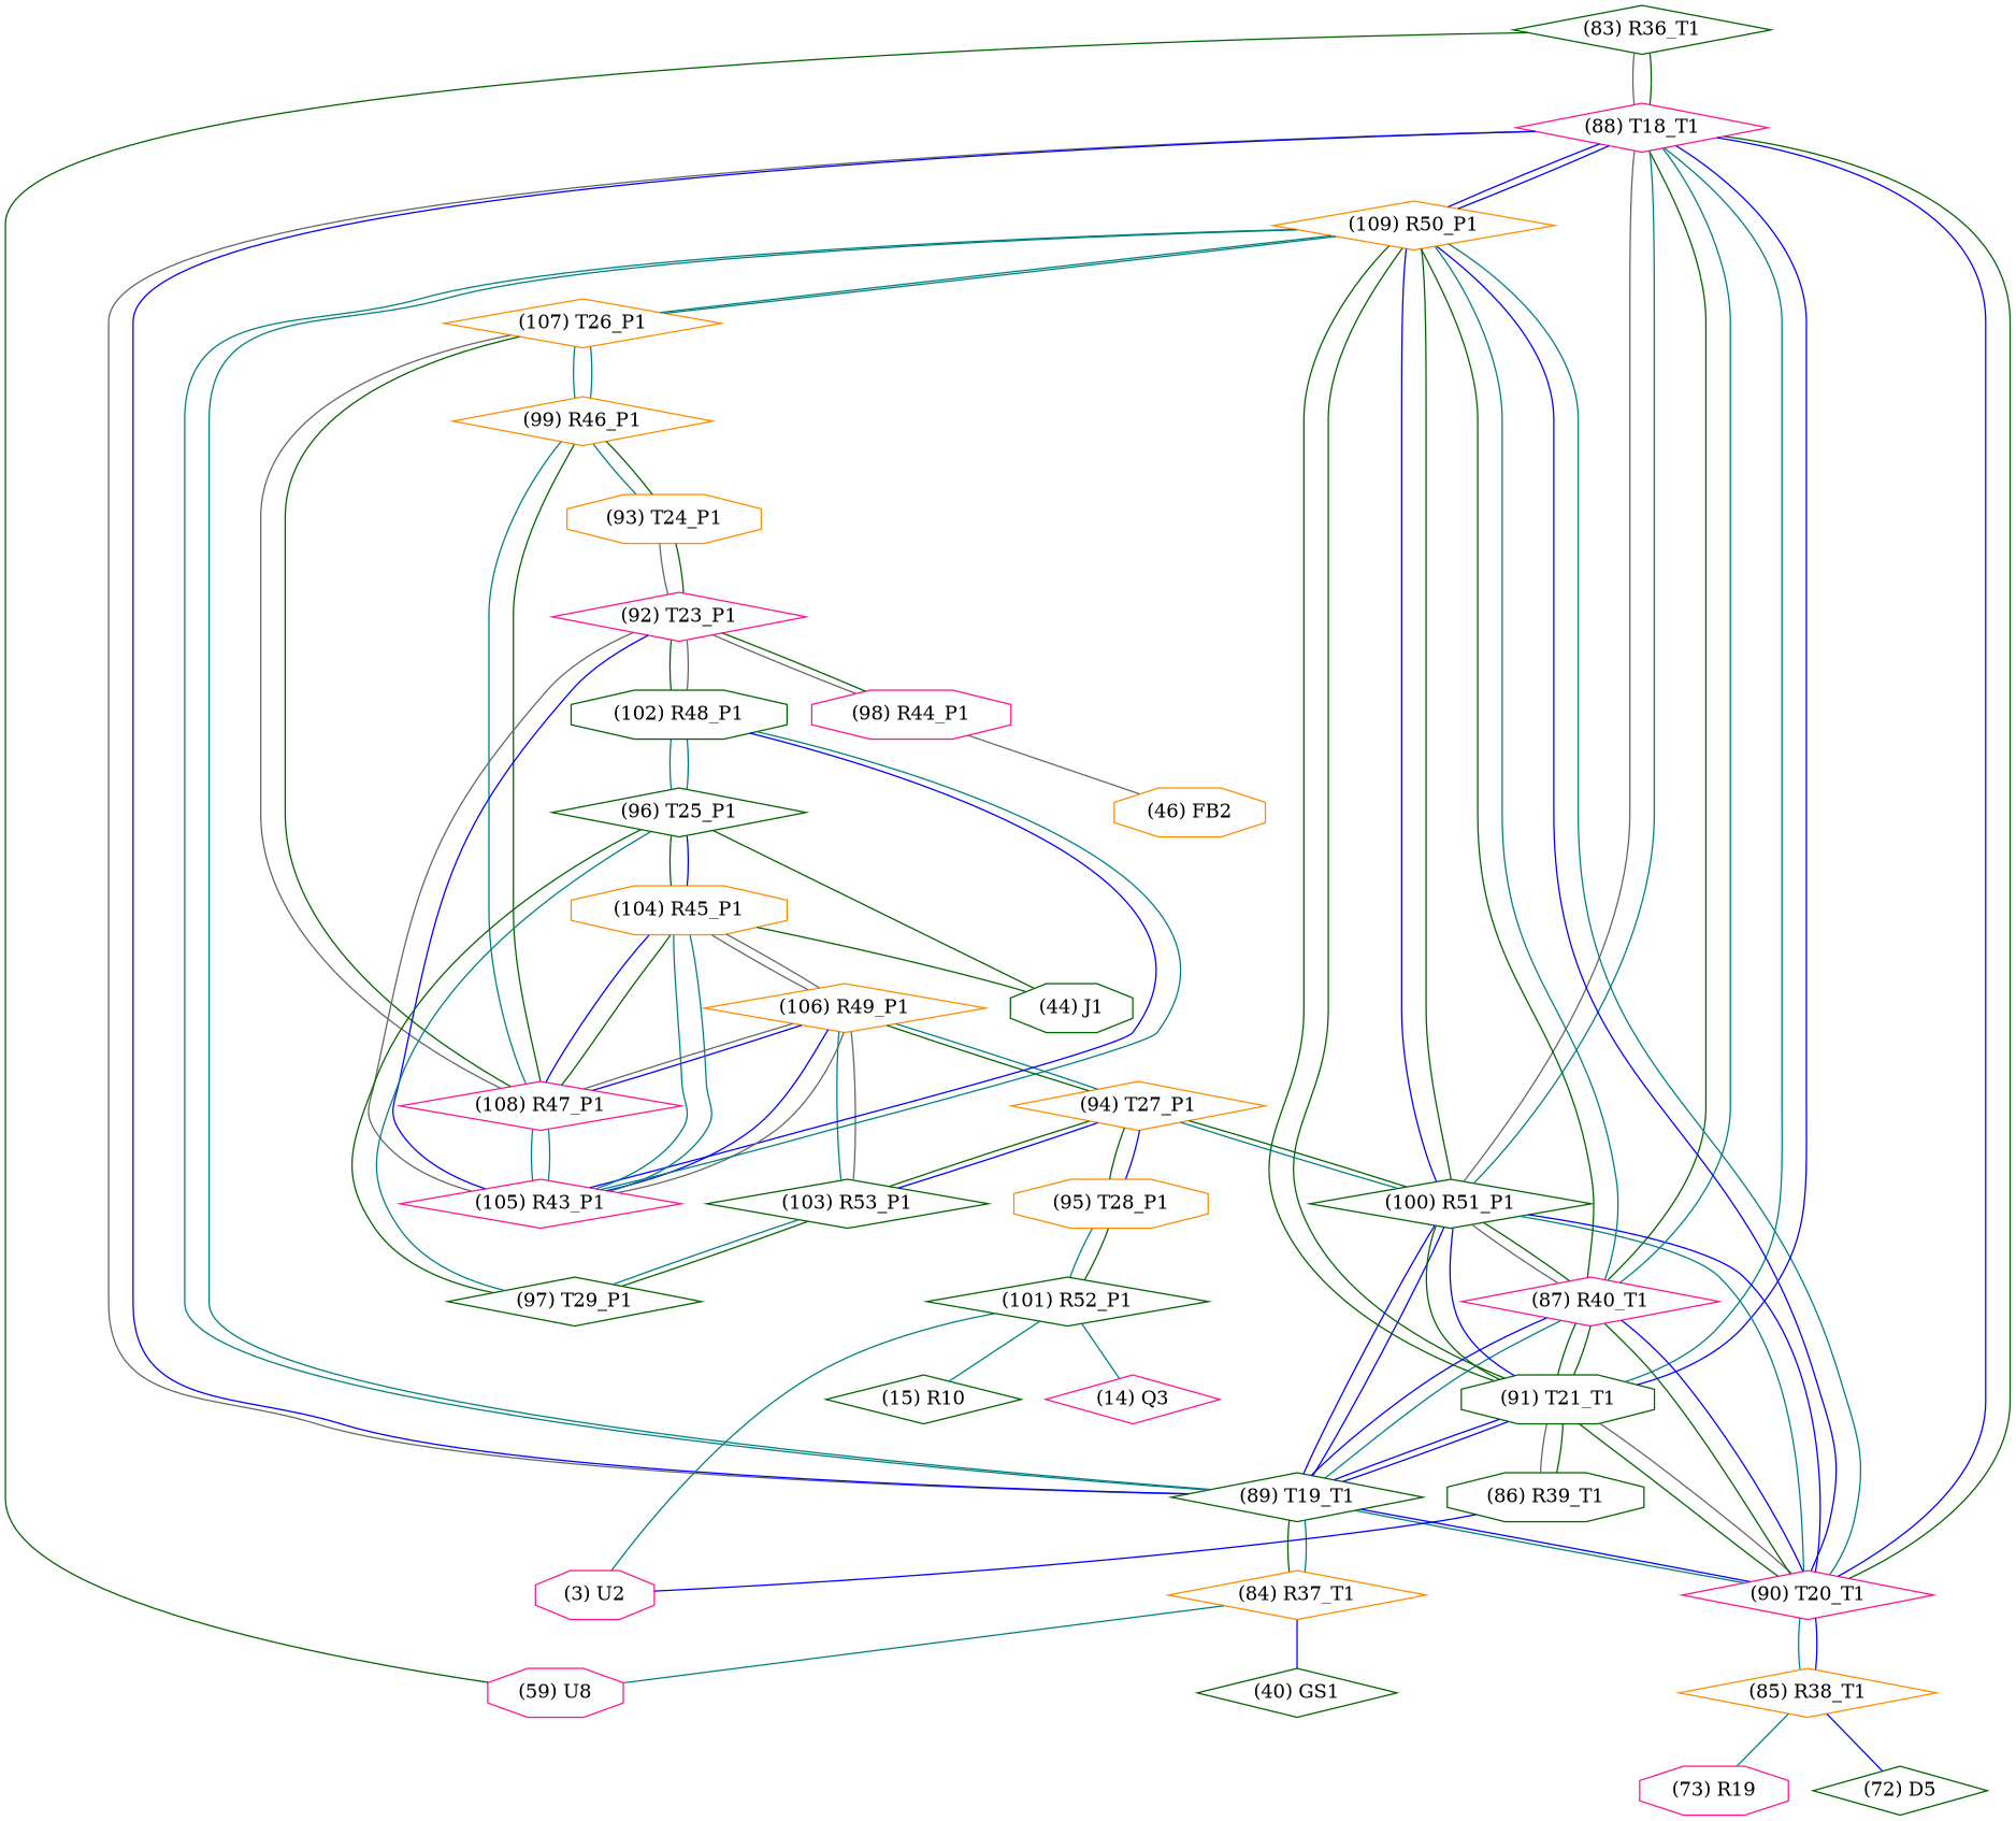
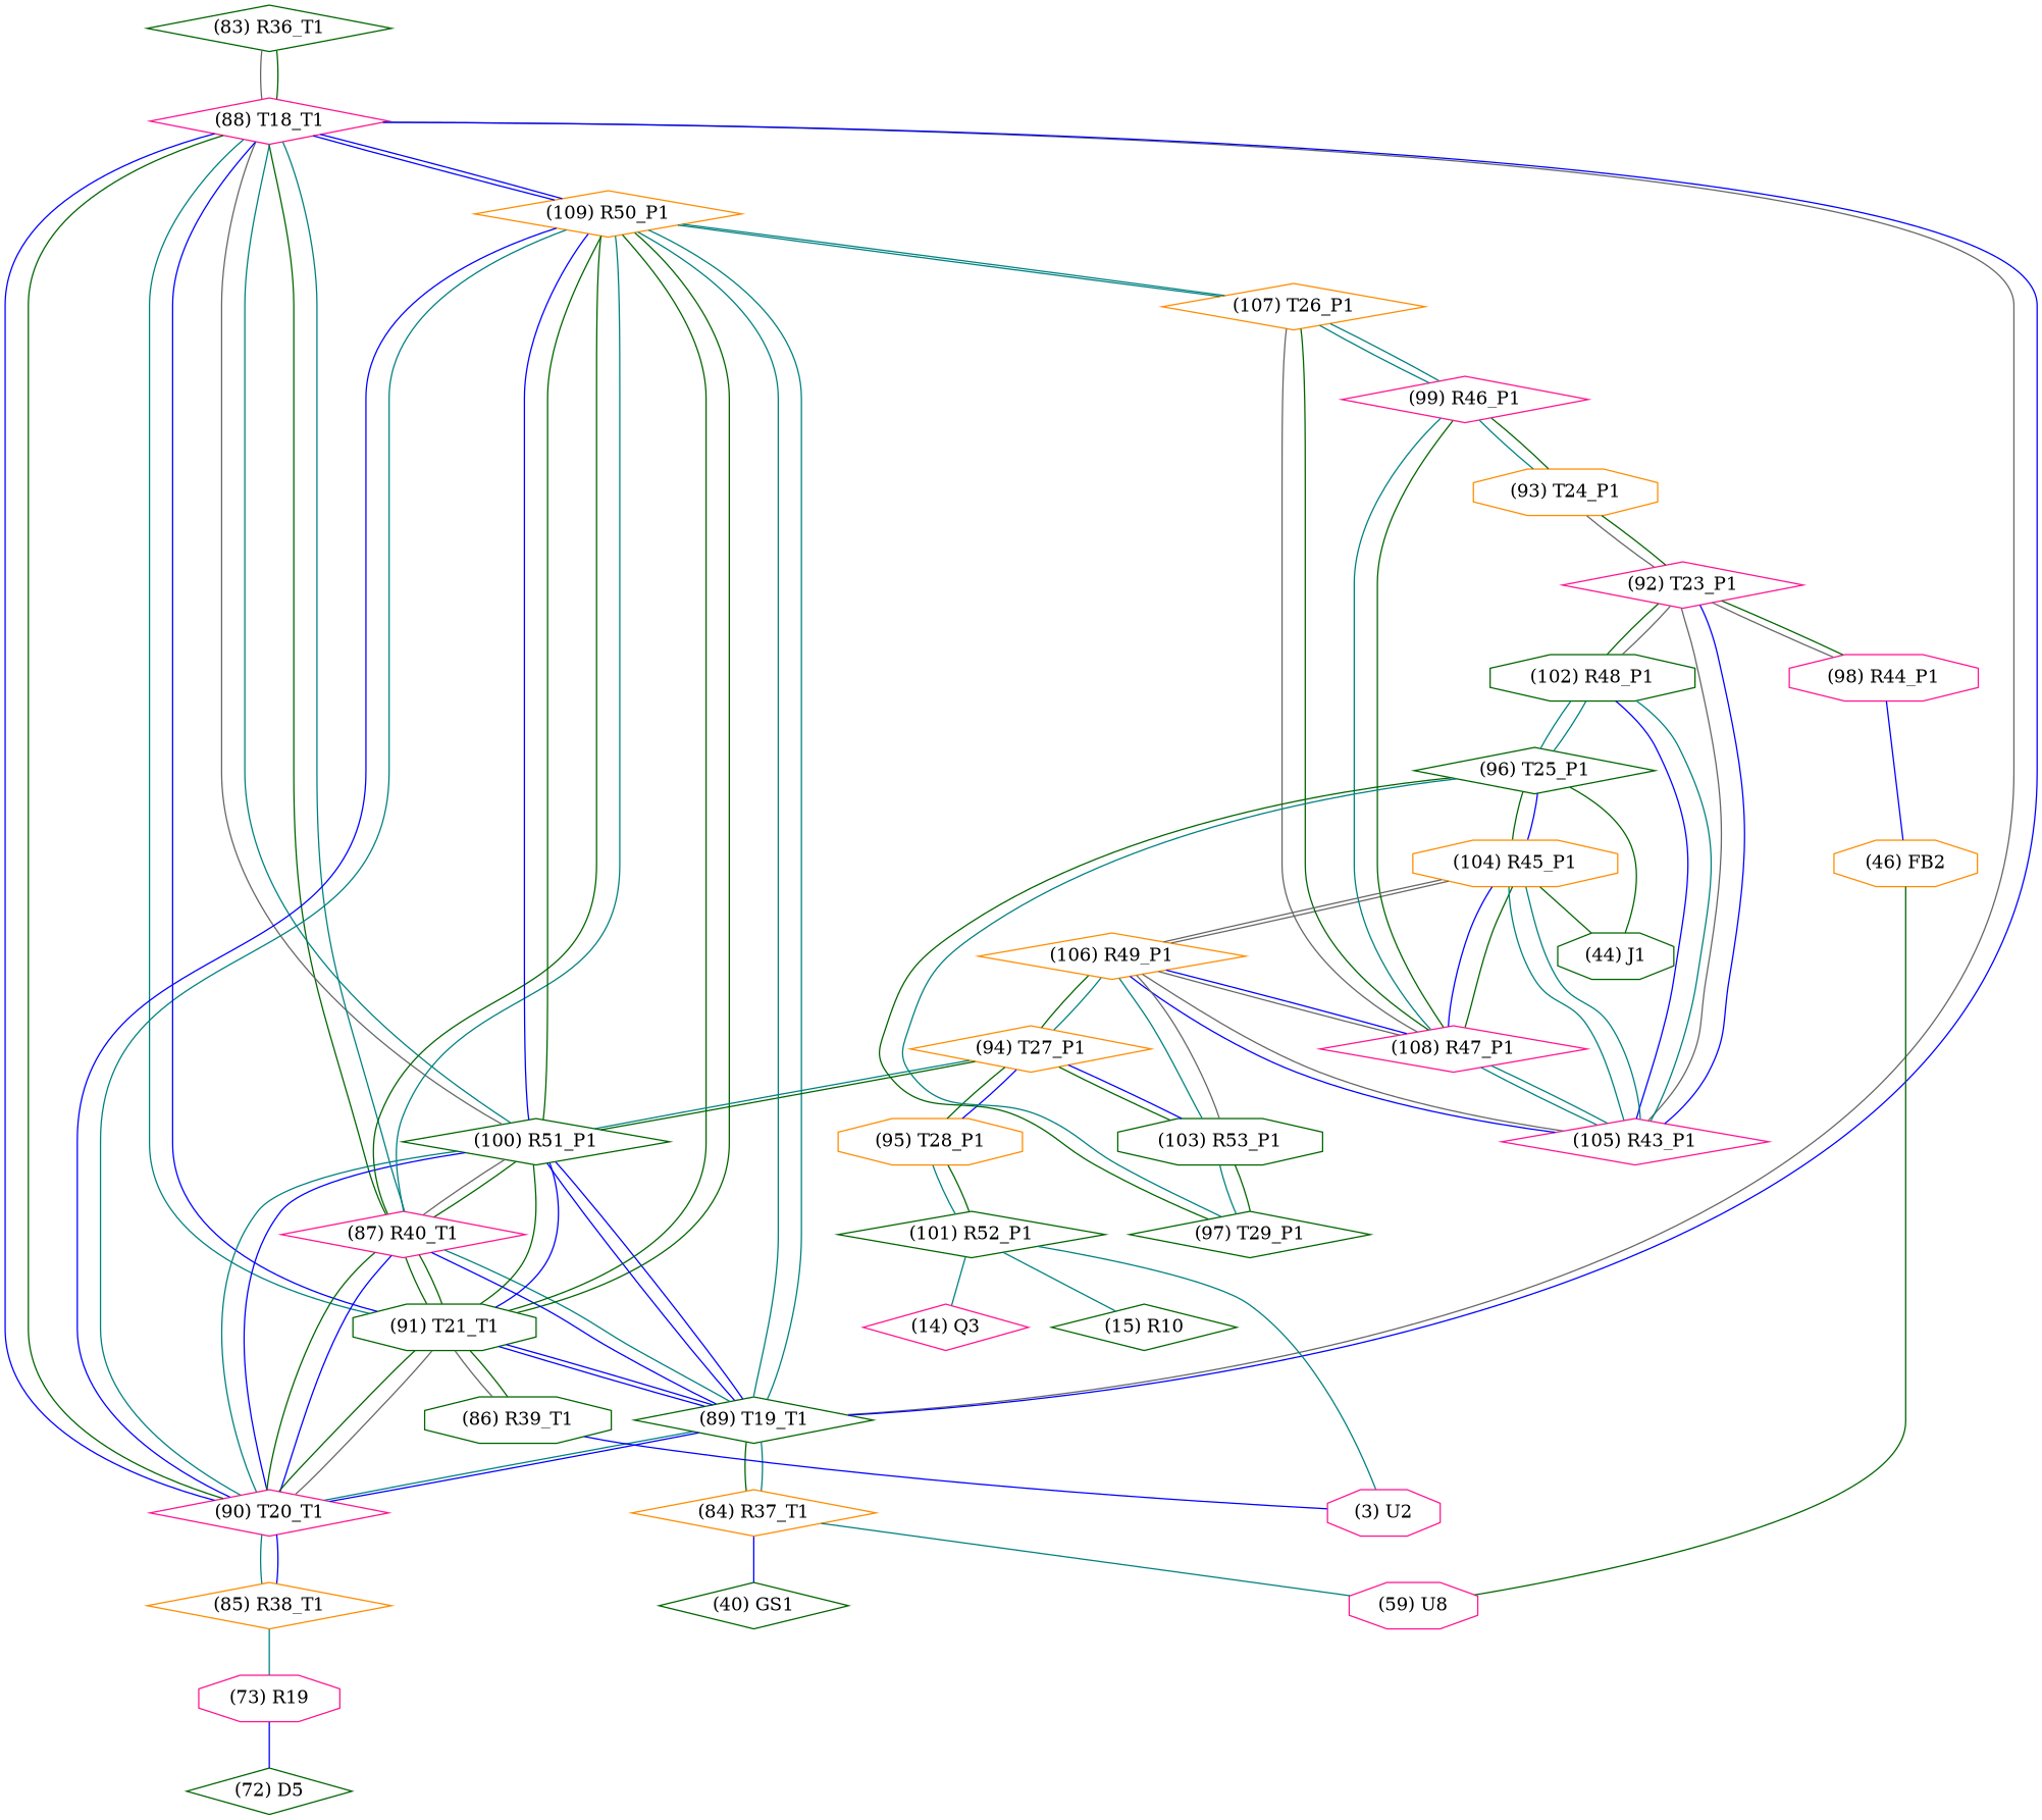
  graph {
    node [color=darkgreen shape=diamond]
    edge [color=teal]
    n1 [label="(83) R36_T1"]
    n2 [color=deeppink label="(59) U8" shape=octagon]
    n3 [color=deeppink label="(88) T18_T1"]
    n4 [label="(89) T19_T1"]
    n5 [color=deeppink label="(90) T20_T1"]
    n6 [label="(91) T21_T1" shape=octagon]
    n7 [color=deeppink label="(87) R40_T1"]
    n8 [label="(100) R51_P1"]
    n9 [color=darkorange label="(109) R50_P1"]
    n10 [color=darkorange label="(84) R37_T1"]
    n11 [color=darkorange label="(85) R38_T1"]
    n12 [label="(86) R39_T1" shape=octagon]
    n13 [color=darkorange label="(94) T27_P1"]
    n14 [color=darkorange label="(107) T26_P1"]
    n15 [label="(40) GS1"]
    n16 [color=deeppink label="(73) R19" shape=octagon]
    n17 [label="(72) D5"]
    n18 [color=deeppink label="(3) U2" shape=octagon]
    n19 [color=darkorange label="(106) R49_P1"]
    n20 [color=darkorange label="(95) T28_P1" shape=octagon]
-   n21 [label="(103) R53_P1"]
+   n21 [label="(103) R53_P1" shape=octagon]
    n22 [color=deeppink label="(108) R47_P1"]
-   n23 [color=darkorange label="(99) R46_P1"]
+   n23 [color=deeppink label="(99) R46_P1"]
    n24 [color=deeppink label="(92) T23_P1"]
    n25 [label="(102) R48_P1" shape=octagon]
    n26 [color=deeppink label="(105) R43_P1"]
    n27 [color=darkorange label="(93) T24_P1" shape=octagon]
    n28 [color=deeppink label="(98) R44_P1" shape=octagon]
    n29 [label="(96) T25_P1"]
    n30 [color=darkorange label="(104) R45_P1" shape=octagon]
    n31 [color=darkorange label="(46) FB2" shape=octagon]
    n32 [label="(97) T29_P1"]
    n33 [label="(44) J1" shape=octagon]
    n34 [label="(101) R52_P1"]
    n35 [color=deeppink label="(14) Q3"]
    n36 [label="(15) R10"]
-   n1 -- n2 [color=darkgreen]
+   n31 -- n2 [color=darkgreen]
    n1 -- n3 [color=gray40]
    n3 -- n1 [color=darkgreen]
    n3 -- n4 [color=gray40]
    n3 -- n5 [color=blue]
    n3 -- n6
    n3 -- n7 [color=darkgreen]
    n3 -- n8 [color=gray40]
    n3 -- n9 [color=blue]
    n4 -- n3 [color=blue]
    n4 -- n5
    n4 -- n6 [color=blue]
    n4 -- n7
    n4 -- n8 [color=blue]
    n4 -- n9
    n4 -- n10 [color=darkgreen]
    n5 -- n3 [color=darkgreen]
    n5 -- n4 [color=blue]
    n5 -- n6 [color=gray40]
    n5 -- n7 [color=blue]
    n5 -- n8 [color=blue]
    n5 -- n9
    n5 -- n11
    n6 -- n3 [color=blue]
    n6 -- n4 [color=blue]
    n6 -- n5 [color=darkgreen]
    n6 -- n7 [color=darkgreen]
    n6 -- n8 [color=blue]
    n6 -- n9 [color=darkgreen]
    n6 -- n12 [color=gray40]
    n7 -- n3
    n7 -- n4 [color=blue]
    n7 -- n5 [color=darkgreen]
    n7 -- n6 [color=darkgreen]
    n7 -- n8 [color=darkgreen]
    n7 -- n9
    n8 -- n3
    n8 -- n4 [color=blue]
    n8 -- n5
    n8 -- n6 [color=darkgreen]
    n8 -- n7 [color=gray40]
    n8 -- n9 [color=darkgreen]
    n8 -- n13 [color=darkgreen]
    n9 -- n3 [color=blue]
    n9 -- n4
    n9 -- n5 [color=blue]
    n9 -- n6 [color=darkgreen]
    n9 -- n7 [color=darkgreen]
    n9 -- n8 [color=blue]
    n9 -- n14
    n10 -- n2
    n10 -- n4
    n10 -- n15 [color=blue]
    n11 -- n5 [color=blue]
    n11 -- n16
-   n11 -- n17 [color=blue]
+   n16 -- n17 [color=blue]
    n12 -- n6 [color=darkgreen]
    n12 -- n18 [color=blue]
    n13 -- n8
    n13 -- n19
    n13 -- n20 [color=darkgreen]
    n13 -- n21 [color=darkgreen]
    n14 -- n9
    n14 -- n22 [color=gray40]
    n14 -- n23
    n19 -- n13 [color=darkgreen]
    n19 -- n21
    n19 -- n22 [color=gray40]
    n19 -- n26 [color=blue]
    n19 -- n30 [color=gray40]
    n20 -- n13 [color=blue]
    n20 -- n34
    n21 -- n13 [color=blue]
    n21 -- n19 [color=gray40]
    n21 -- n32
    n22 -- n14 [color=darkgreen]
    n22 -- n19 [color=blue]
    n22 -- n23 [color=darkgreen]
    n22 -- n26
    n22 -- n30 [color=darkgreen]
    n23 -- n14
    n23 -- n22
    n23 -- n27
    n24 -- n25 [color=darkgreen]
    n24 -- n26 [color=gray40]
    n24 -- n27 [color=darkgreen]
    n24 -- n28 [color=gray40]
    n25 -- n24 [color=gray40]
    n25 -- n26 [color=blue]
    n25 -- n29
    n26 -- n19 [color=gray40]
    n26 -- n22
    n26 -- n24 [color=blue]
    n26 -- n25
    n26 -- n30
    n27 -- n23 [color=darkgreen]
    n27 -- n24 [color=gray40]
    n28 -- n24 [color=darkgreen]
-   n28 -- n31 [color=gray40]
+   n28 -- n31 [color=blue]
    n29 -- n25
    n29 -- n30 [color=darkgreen]
    n29 -- n32 [color=darkgreen]
    n29 -- n33 [color=darkgreen]
    n30 -- n19 [color=gray40]
    n30 -- n22 [color=blue]
    n30 -- n26
    n30 -- n29 [color=blue]
    n30 -- n33 [color=darkgreen]
    n32 -- n21 [color=darkgreen]
    n32 -- n29
    n34 -- n18
    n34 -- n20 [color=darkgreen]
    n34 -- n35
    n34 -- n36
  }
